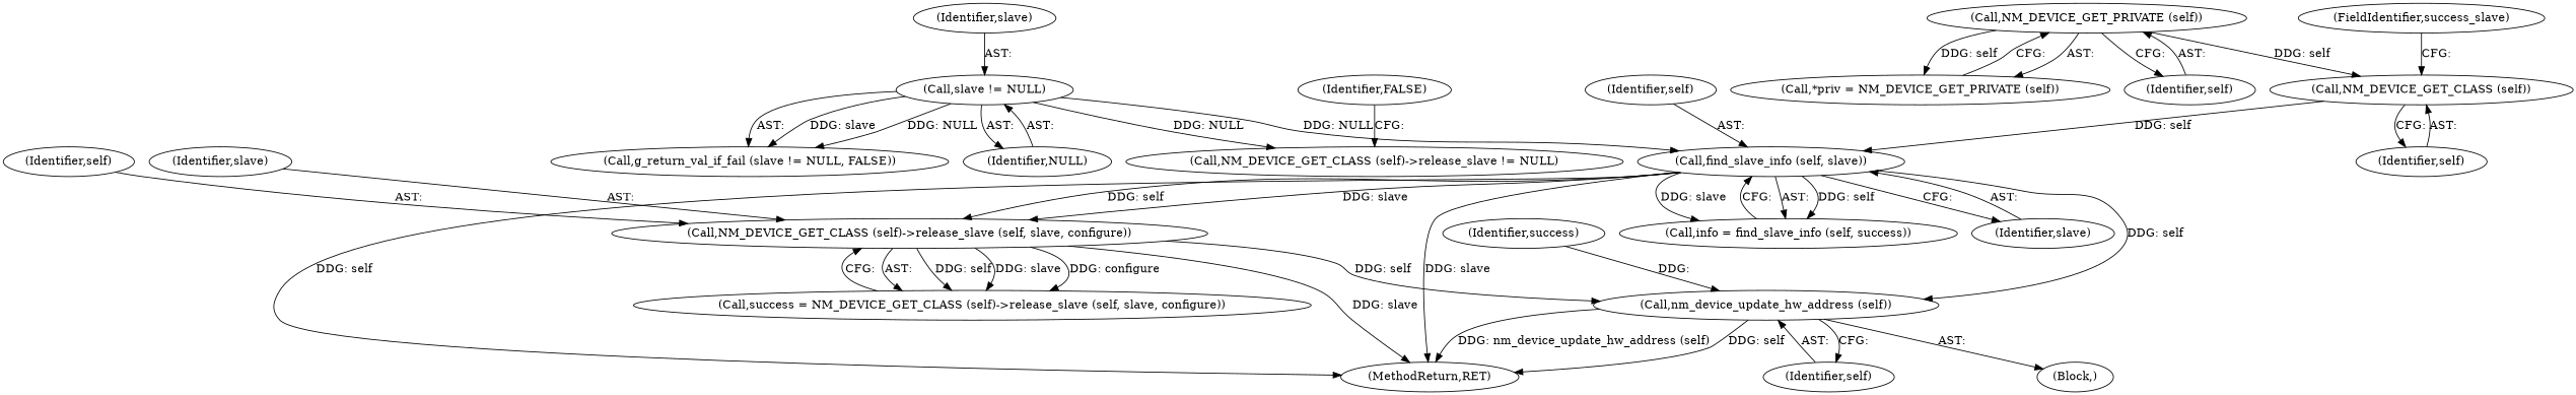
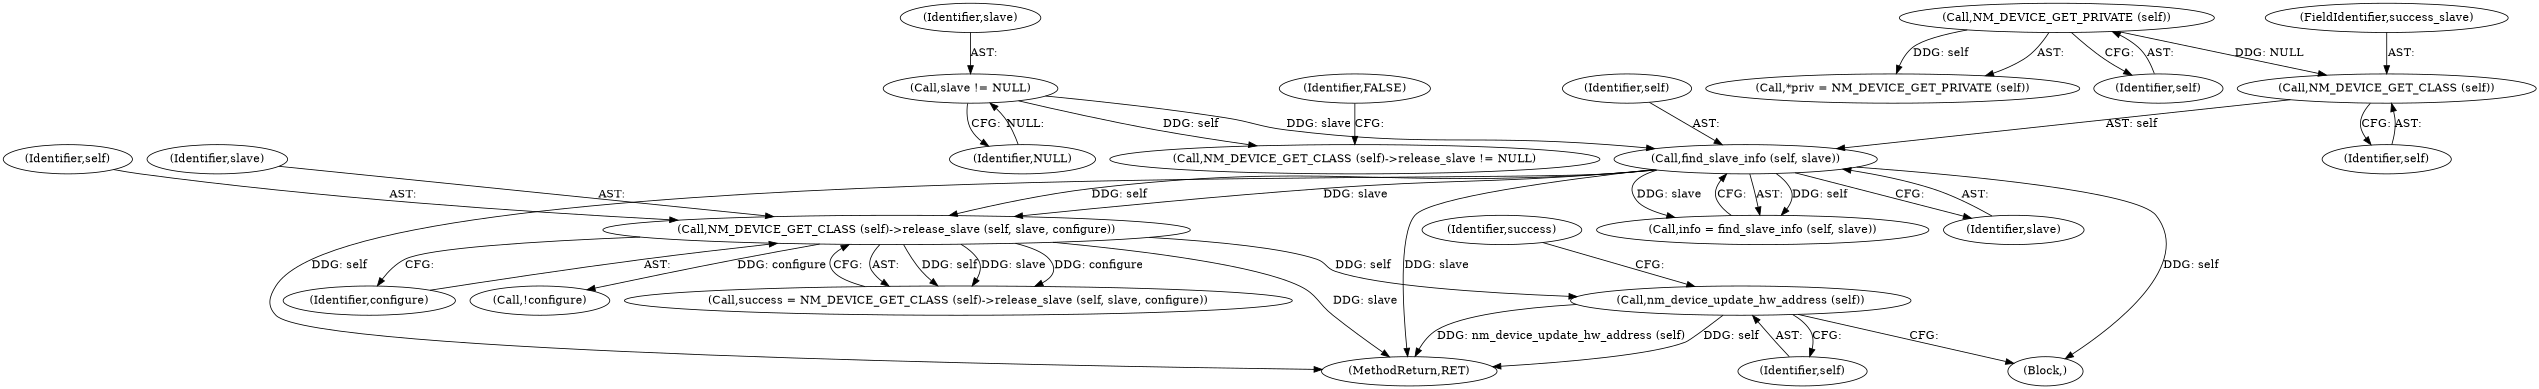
  digraph {
    n1 [label="(Call,nm_device_update_hw_address (self))"]
    n2 [label="(Block,)"]
    n3 [label="(Identifier,self)"]
    n4 [label="(MethodReturn,RET)"]
    n5 [label="(Call,NM_DEVICE_GET_CLASS (self)->release_slave (self, slave, configure))"]
+   n6 [label="(Identifier,configure)"]
+   n7 [label="(Call,!configure)"]
    n8 [label="(Call,success = NM_DEVICE_GET_CLASS (self)->release_slave (self, slave, configure))"]
    n9 [label="(Call,find_slave_info (self, slave))"]
-   n10 [label="(Call,info = find_slave_info (self, success))"]
+   n10 [label="(Call,info = find_slave_info (self, slave))"]
    n11 [label="(Identifier,slave)"]
    n12 [label="(Call,NM_DEVICE_GET_CLASS (self))"]
    n13 [label="(Identifier,self)"]
    n14 [label="(Call,NM_DEVICE_GET_PRIVATE (self))"]
    n15 [label="(Call,*priv = NM_DEVICE_GET_PRIVATE (self))"]
    n16 [label="(Identifier,self)"]
    n17 [label="(Call,slave != NULL)"]
-   n18 [label="(Call,g_return_val_if_fail (slave != NULL, FALSE))"]
    n19 [label="(Call,NM_DEVICE_GET_CLASS (self)->release_slave != NULL)"]
    n20 [label="(Identifier,NULL)"]
    n21 [label="(Identifier,self)"]
    n22 [label="(Identifier,self)"]
    n23 [label="(FieldIdentifier,success_slave)"]
    n24 [label="(Identifier,success)"]
    n25 [label="(Identifier,slave)"]
    n26 [label="(Identifier,slave)"]
    n27 [label="(Identifier,FALSE)"]
-   n1 -> n2 [label="AST: "]
+   n1 -> n2 [label="CFG: "]
    n1 -> n3 [label="CFG: "]
    n1 -> n4 [label="DDG: nm_device_update_hw_address (self)"]
    n1 -> n4 [label="DDG: self"]
    n3 -> n1 [label="AST: "]
    n5 -> n1 [label="DDG: self"]
    n5 -> n4 [label="DDG: slave"]
+   n5 -> n6 [label="CFG: "]
+   n5 -> n7 [label="DDG: configure"]
    n5 -> n8 [label="AST: "]
    n5 -> n8 [label="DDG: self"]
    n5 -> n8 [label="DDG: slave"]
    n5 -> n8 [label="DDG: configure"]
+   n6 -> n5 [label="AST: "]
    n8 -> n5 [label="CFG: "]
-   n9 -> n1 [label="DDG: self"]
+   n9 -> n2 [label="DDG: self"]
    n9 -> n4 [label="DDG: self"]
    n9 -> n4 [label="DDG: slave"]
    n9 -> n5 [label="DDG: self"]
    n9 -> n5 [label="DDG: slave"]
    n9 -> n10 [label="AST: "]
    n9 -> n10 [label="DDG: self"]
    n9 -> n10 [label="DDG: slave"]
    n9 -> n11 [label="CFG: "]
    n10 -> n9 [label="CFG: "]
    n11 -> n9 [label="AST: "]
-   n12 -> n9 [label="DDG: self"]
+   n12 -> n9 [label="AST: self"]
    n12 -> n13 [label="CFG: "]
    n13 -> n12 [label="AST: "]
-   n14 -> n12 [label="DDG: self"]
+   n14 -> n12 [label="DDG: NULL"]
    n14 -> n15 [label="AST: "]
    n14 -> n15 [label="DDG: self"]
    n14 -> n16 [label="CFG: "]
-   n15 -> n14 [label="CFG: "]
    n16 -> n14 [label="AST: "]
-   n17 -> n9 [label="DDG: NULL"]
-   n17 -> n18 [label="AST: "]
-   n17 -> n18 [label="DDG: slave"]
-   n17 -> n18 [label="DDG: NULL"]
-   n17 -> n19 [label="DDG: NULL"]
-   n17 -> n20 [label="AST: "]
-   n20 -> n17 [label="AST: "]
+   n17 -> n9 [label="DDG: slave"]
+   n17 -> n19 [label="DDG: self"]
+   n17 -> n20 [label="CFG: "]
+   n20 -> n17 [label="NULL: "]
    n21 -> n5 [label="AST: "]
    n22 -> n9 [label="AST: "]
-   n23 -> n12 [label="CFG: "]
-   n24 -> n1 [label="DDG: "]
+   n23 -> n12 [label="AST: "]
+   n24 -> n1 [label="CFG: "]
    n25 -> n17 [label="AST: "]
    n26 -> n5 [label="AST: "]
    n27 -> n19 [label="CFG: "]
  }
